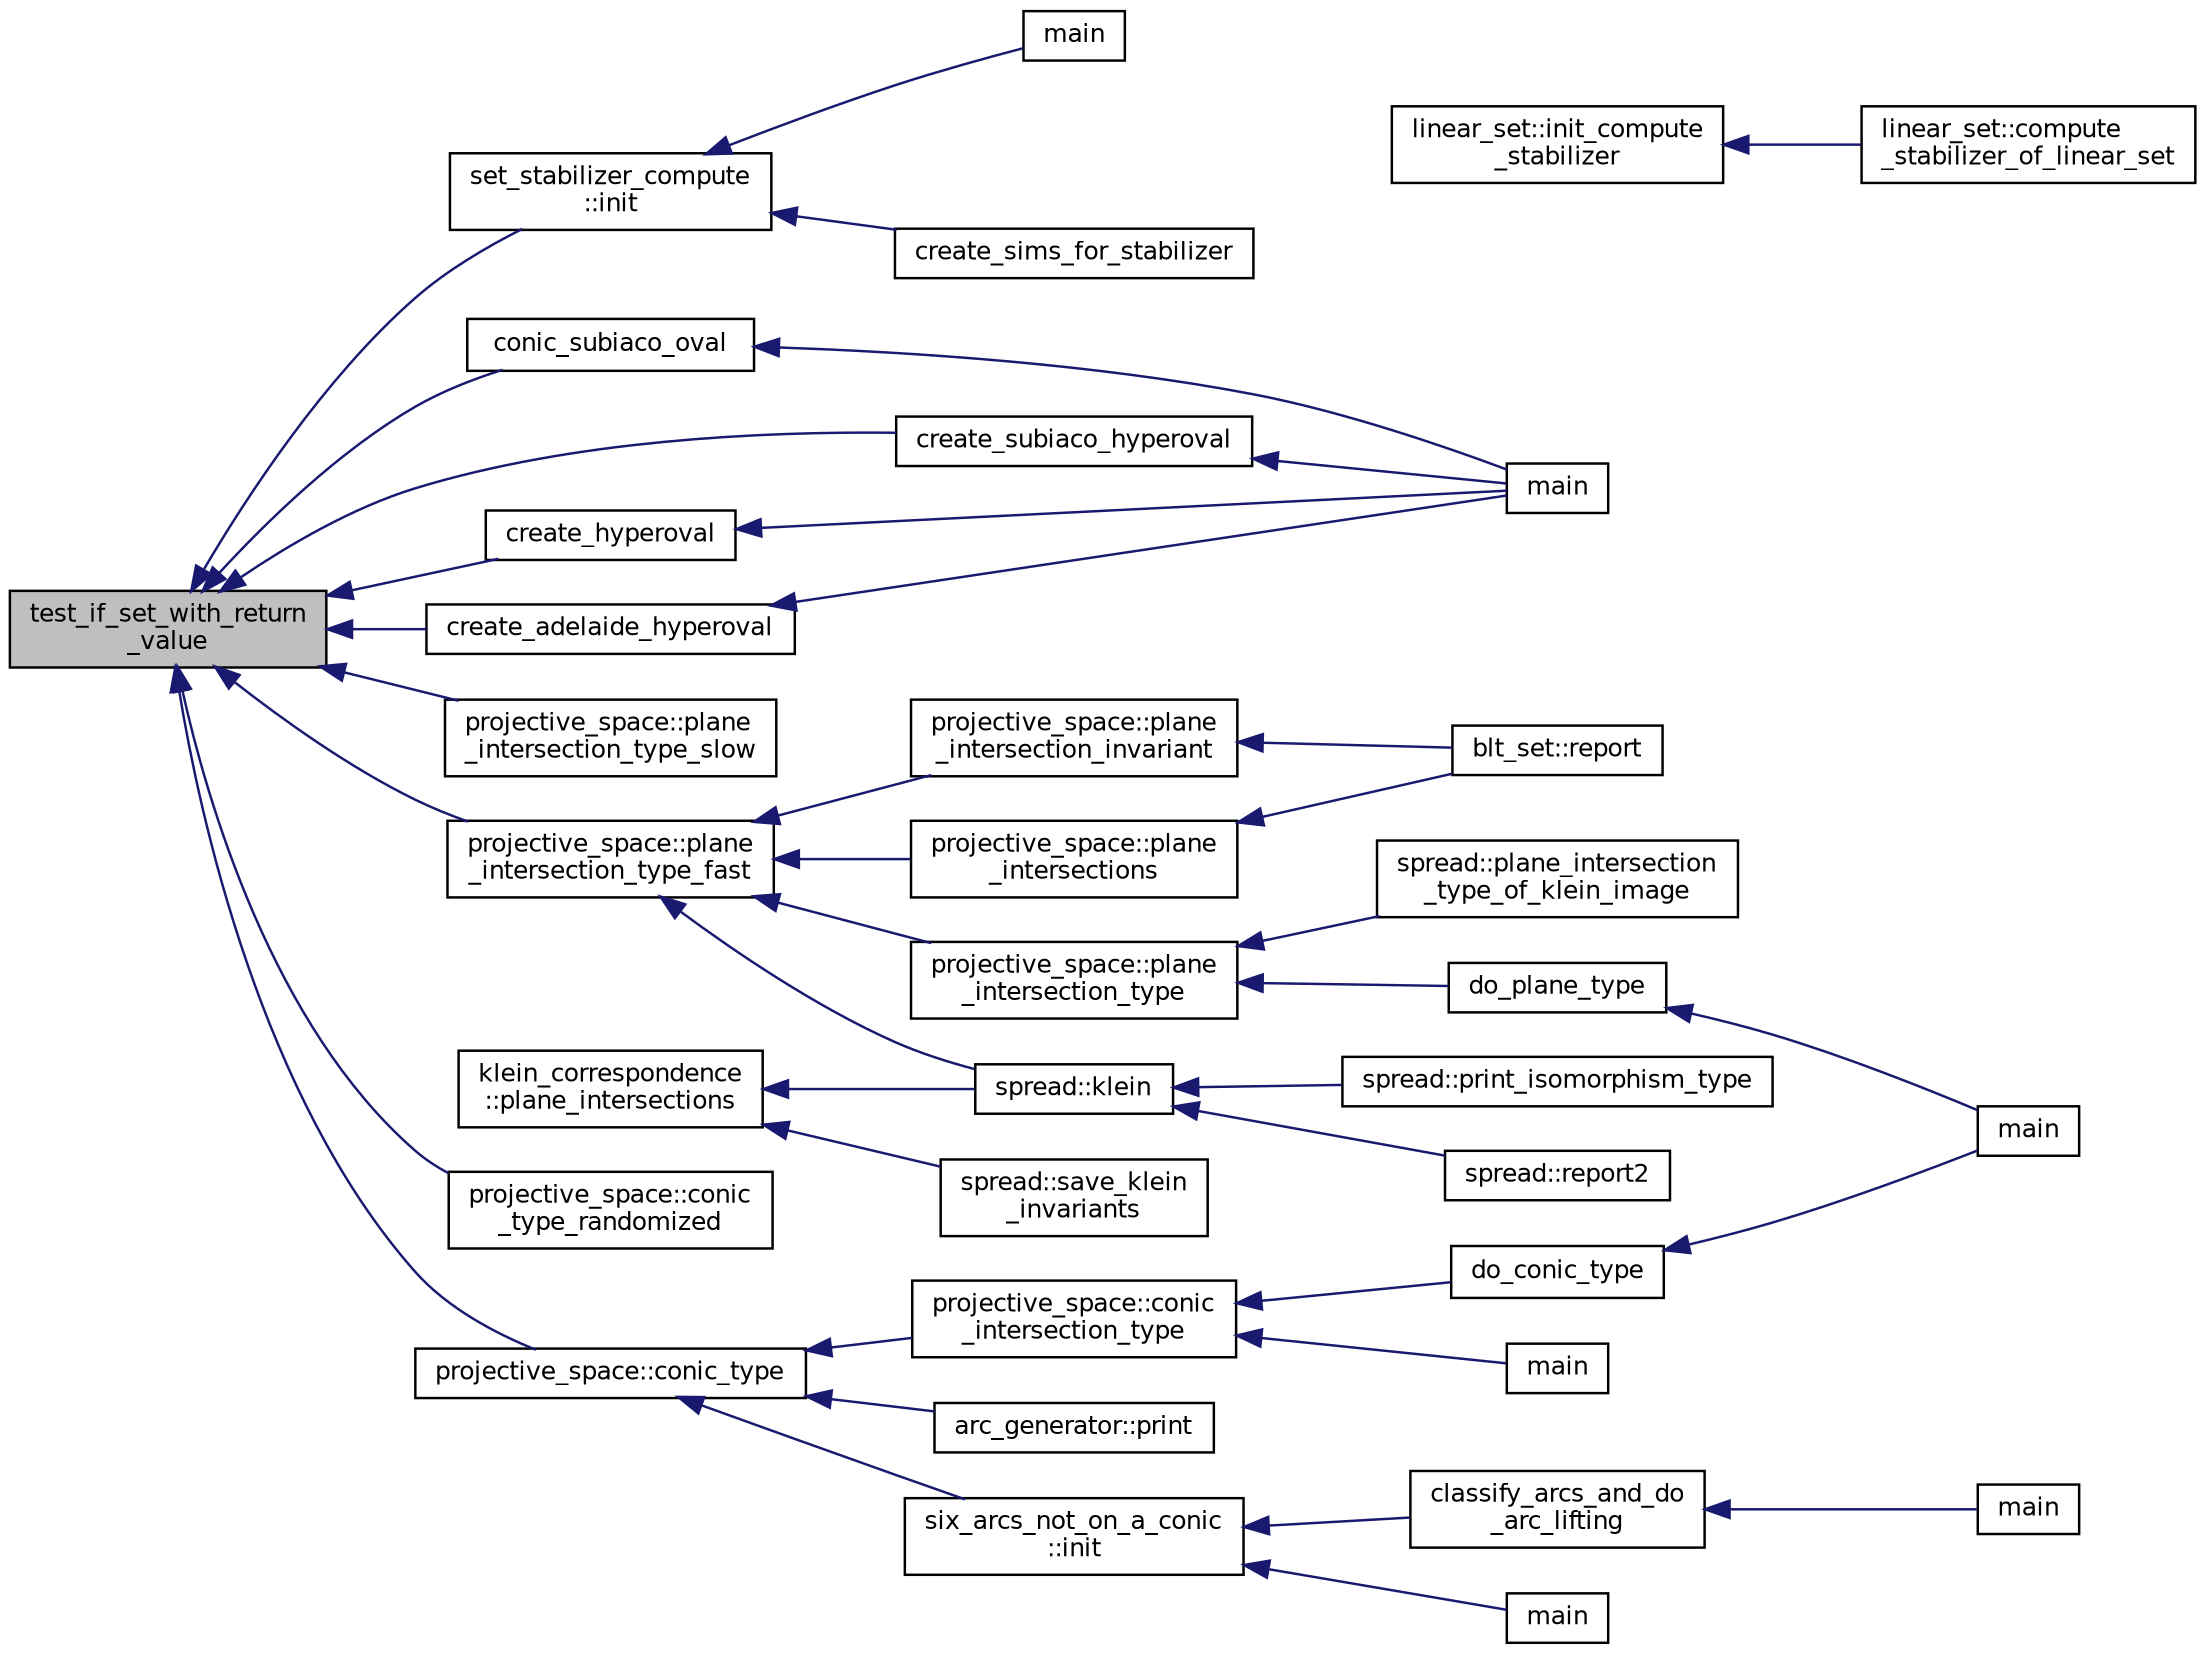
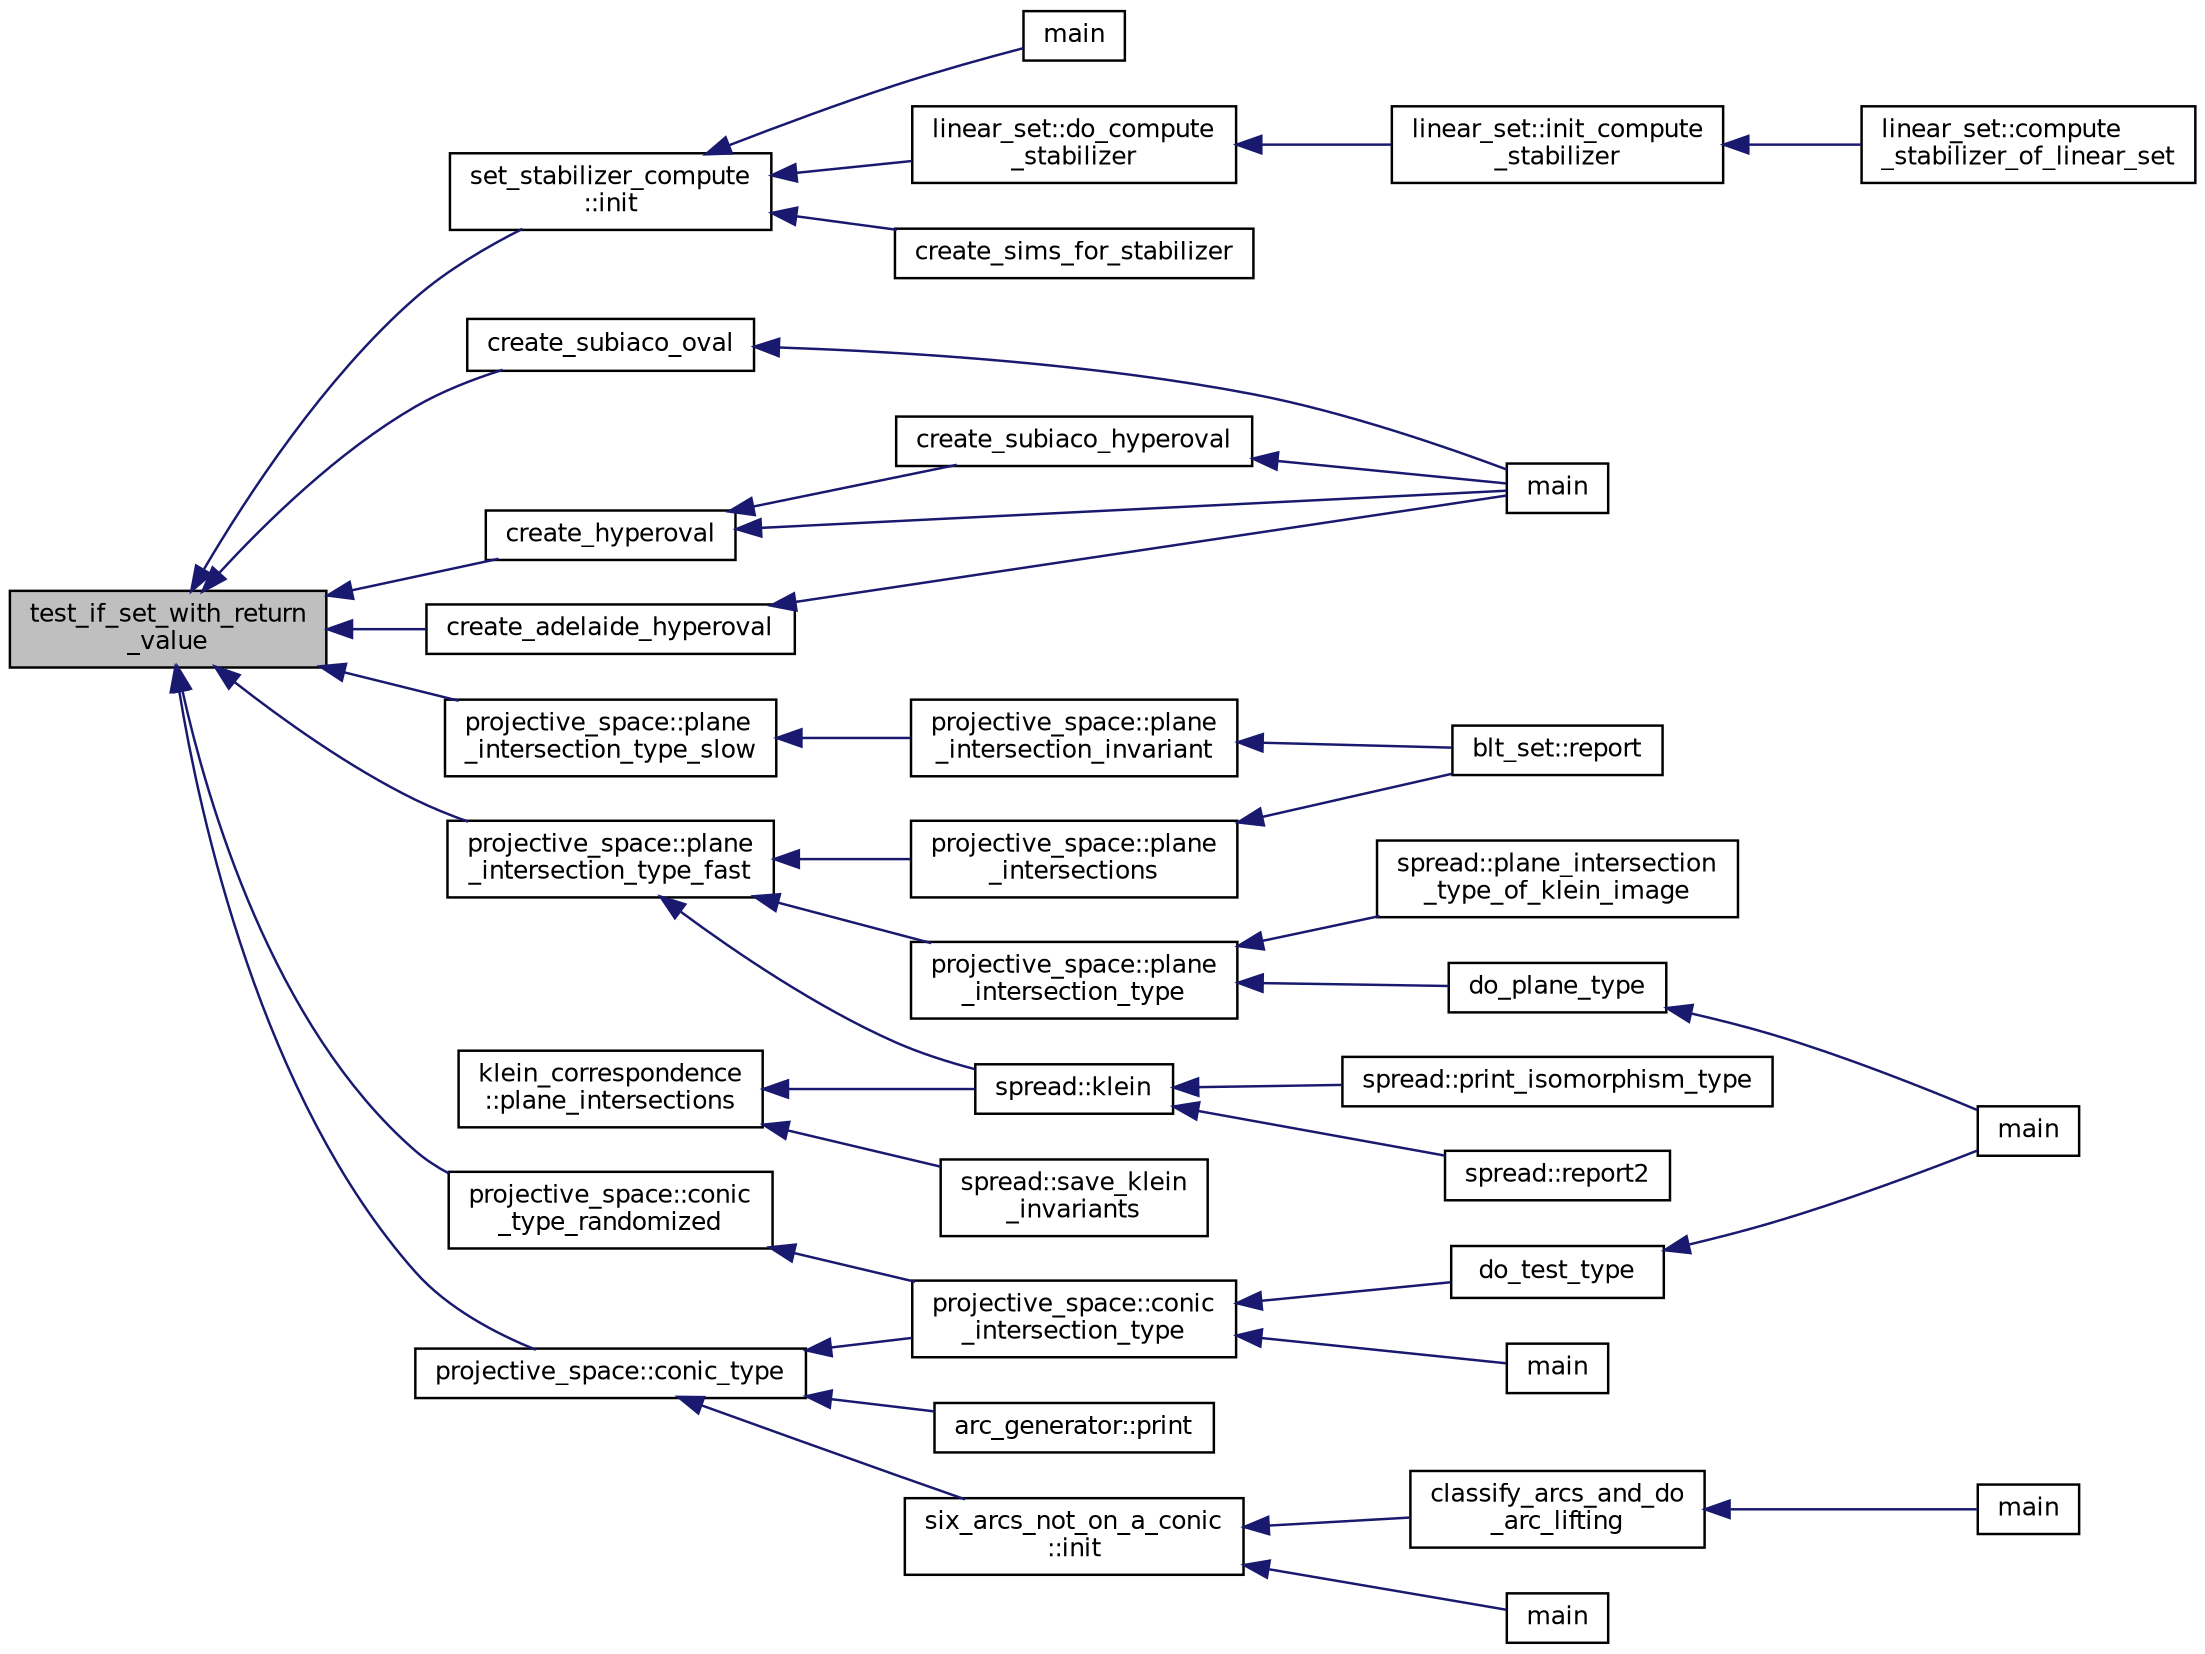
  digraph {
    rankdir=LR
    node [color=black fillcolor=white fontname=Helvetica fontsize=10 shape=record style=filled]
    edge [color=midnightblue dir=back fontname=Helvetica fontsize=10 labelfontname=Helvetica labelfontsize=10 style=solid]
    n1 [fillcolor=grey75 fontcolor=black height=0.2 label="test_if_set_with_return\l_value" width=0.4]
    n2 [height=0.2 label=create_hyperoval width=0.4]
-   n3 [height=0.2 label=conic_subiaco_oval width=0.4]
+   n3 [height=0.2 label=create_subiaco_oval width=0.4]
    n4 [height=0.2 label=create_subiaco_hyperoval width=0.4]
    n5 [height=0.2 label=create_adelaide_hyperoval width=0.4]
    n6 [height=0.2 label="projective_space::plane\l_intersection_type_slow" width=0.4]
    n7 [height=0.2 label="projective_space::plane\l_intersection_type_fast" width=0.4]
    n8 [height=0.2 label="projective_space::conic\l_type_randomized" width=0.4]
    n9 [height=0.2 label="projective_space::conic_type" width=0.4]
    n10 [height=0.2 label="set_stabilizer_compute\l::init" width=0.4]
    n11 [height=0.2 label=main width=0.4]
    n12 [height=0.2 label="projective_space::plane\l_intersection_invariant" width=0.4]
    n13 [height=0.2 label="projective_space::plane\l_intersection_type" width=0.4]
    n14 [height=0.2 label="projective_space::plane\l_intersections" width=0.4]
    n15 [height=0.2 label="spread::klein" width=0.4]
    n16 [height=0.2 label="projective_space::conic\l_intersection_type" width=0.4]
    n17 [height=0.2 label="arc_generator::print" width=0.4]
    n18 [height=0.2 label="six_arcs_not_on_a_conic\l::init" width=0.4]
    n19 [height=0.2 label=main width=0.4]
+   n20 [height=0.2 label="linear_set::do_compute\l_stabilizer" width=0.4]
    n21 [height=0.2 label=create_sims_for_stabilizer width=0.4]
    n22 [height=0.2 label="klein_correspondence\l::plane_intersections" width=0.4]
    n23 [height=0.2 label="spread::save_klein\l_invariants" width=0.4]
    n24 [height=0.2 label="blt_set::report" width=0.4]
    n25 [height=0.2 label=do_plane_type width=0.4]
    n26 [height=0.2 label="spread::plane_intersection\l_type_of_klein_image" width=0.4]
    n27 [height=0.2 label="spread::print_isomorphism_type" width=0.4]
    n28 [height=0.2 label="spread::report2" width=0.4]
    n29 [height=0.2 label=main width=0.4]
    n30 [height=0.2 label=main width=0.4]
-   n31 [height=0.2 label=do_conic_type width=0.4]
+   n31 [height=0.2 label=do_test_type width=0.4]
    n32 [height=0.2 label="classify_arcs_and_do\l_arc_lifting" width=0.4]
    n33 [height=0.2 label=main width=0.4]
    n34 [height=0.2 label=main width=0.4]
    n35 [height=0.2 label="linear_set::init_compute\l_stabilizer" width=0.4]
    n36 [height=0.2 label="linear_set::compute\l_stabilizer_of_linear_set" width=0.4]
    n1 -> n2
    n1 -> n3
-   n1 -> n4
+   n2 -> n4
    n1 -> n5
    n1 -> n6
    n1 -> n7
    n1 -> n8
    n1 -> n9
    n1 -> n10
    n2 -> n11
    n3 -> n11
    n4 -> n11
    n5 -> n11
-   n7 -> n12
+   n6 -> n12
    n7 -> n13
    n7 -> n14
    n7 -> n15
+   n8 -> n16
    n9 -> n16
    n9 -> n17
    n9 -> n18
    n10 -> n19
+   n10 -> n20
    n10 -> n21
    n12 -> n24
    n13 -> n25
    n13 -> n26
    n14 -> n24
    n15 -> n27
    n15 -> n28
    n16 -> n30
    n16 -> n31
    n18 -> n32
    n18 -> n33
+   n20 -> n35
    n22 -> n15
    n22 -> n23
    n25 -> n29
    n31 -> n29
    n32 -> n34
    n35 -> n36
  }
